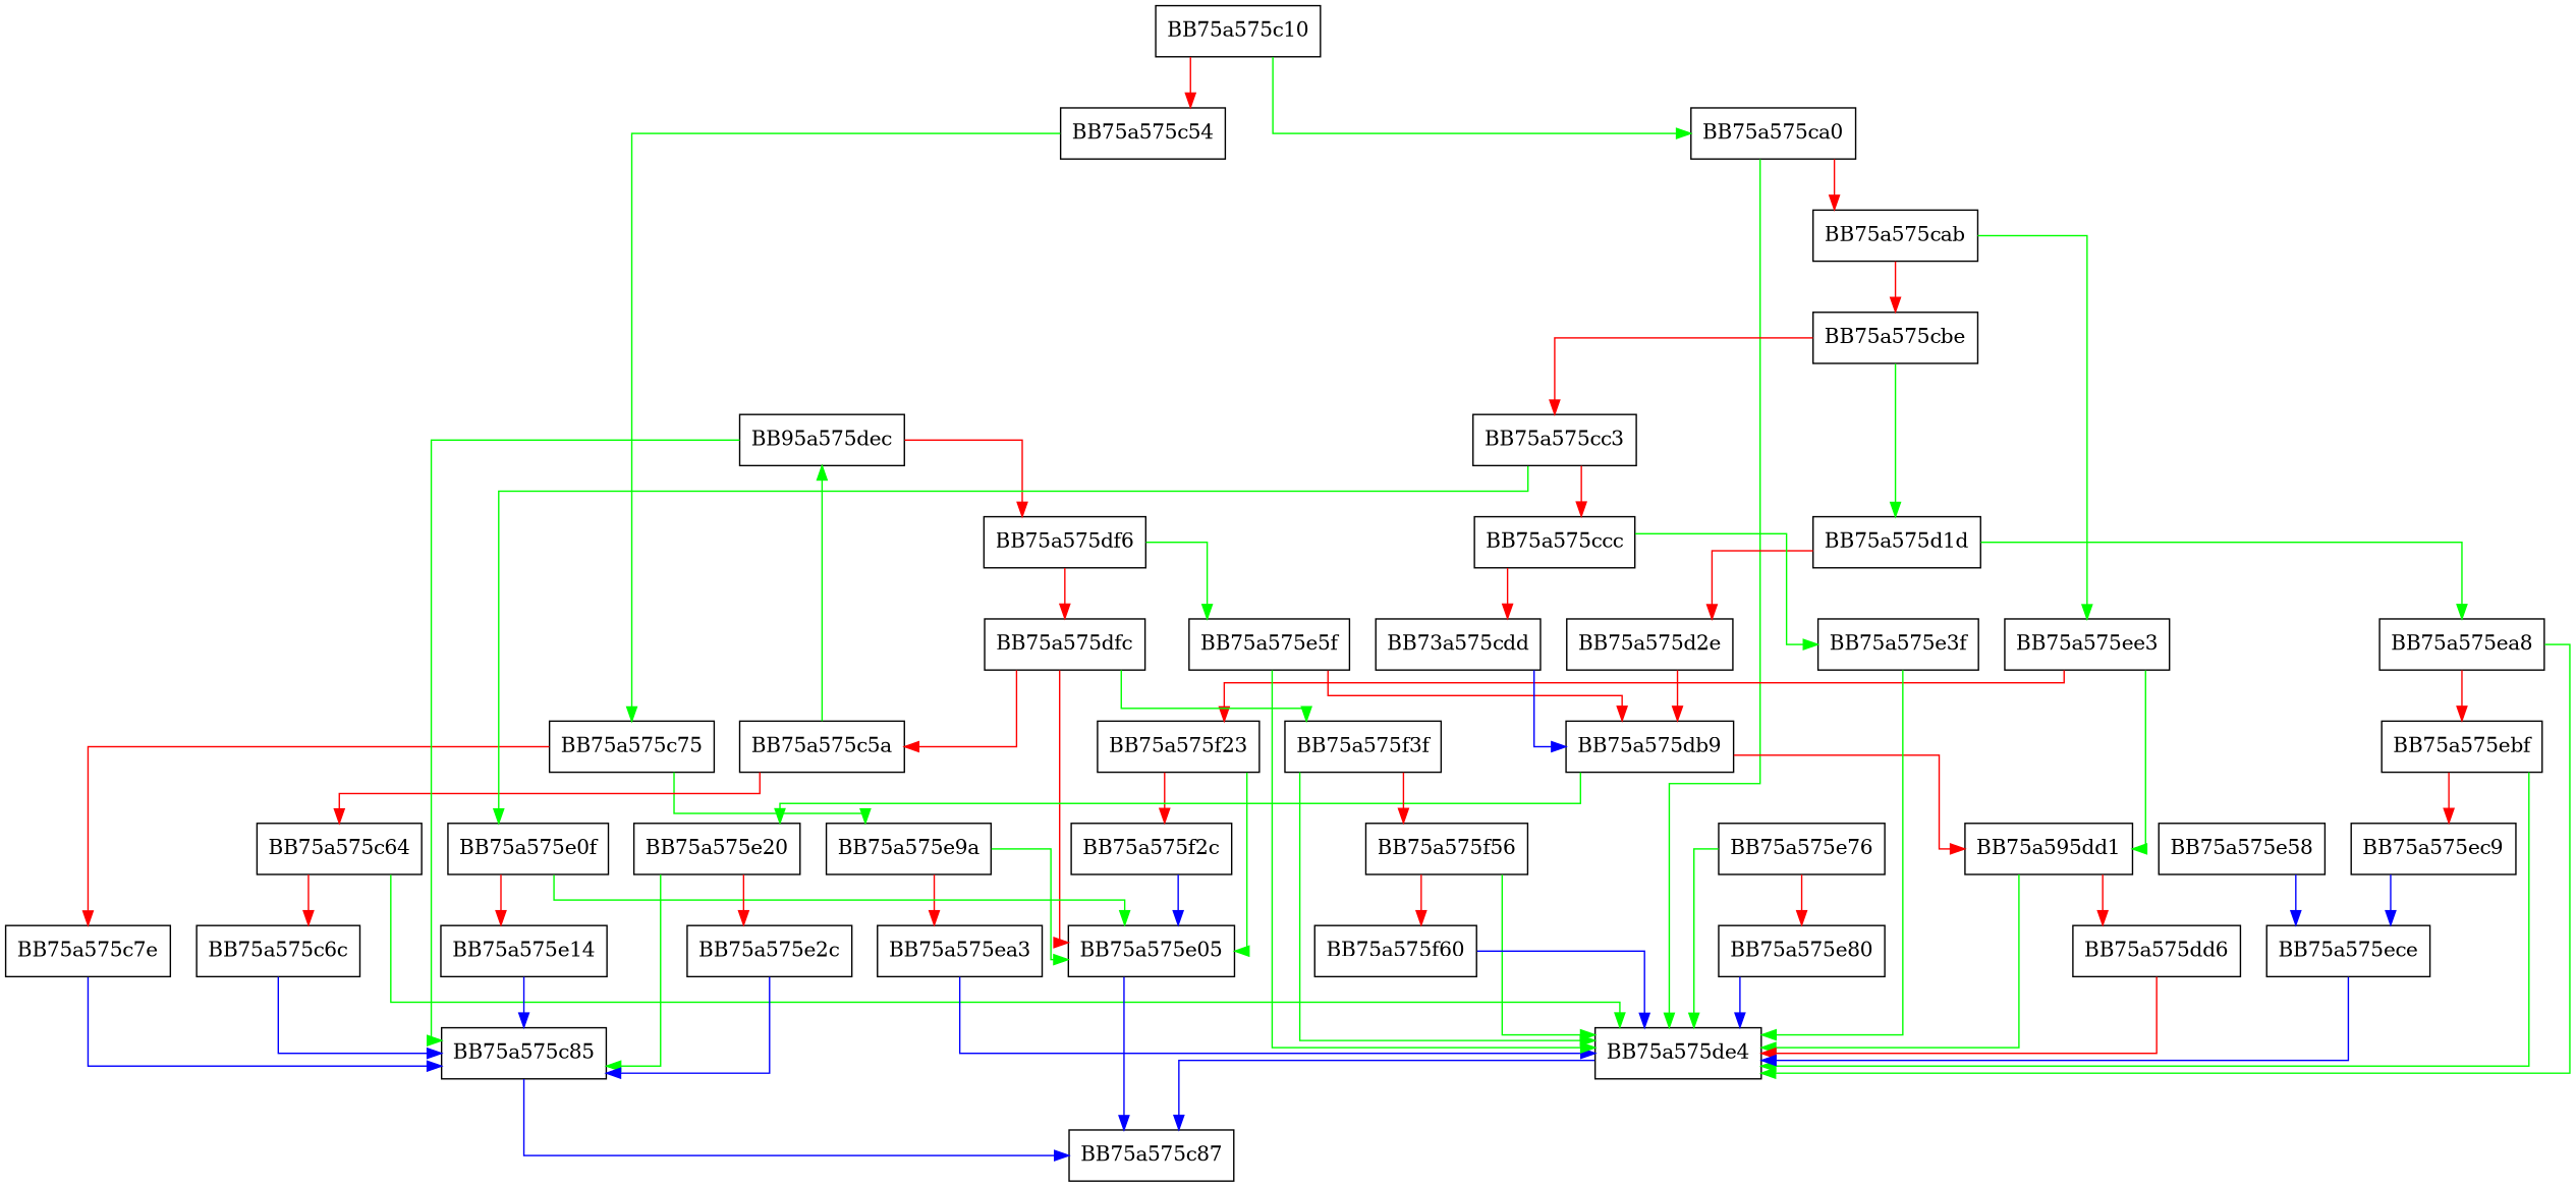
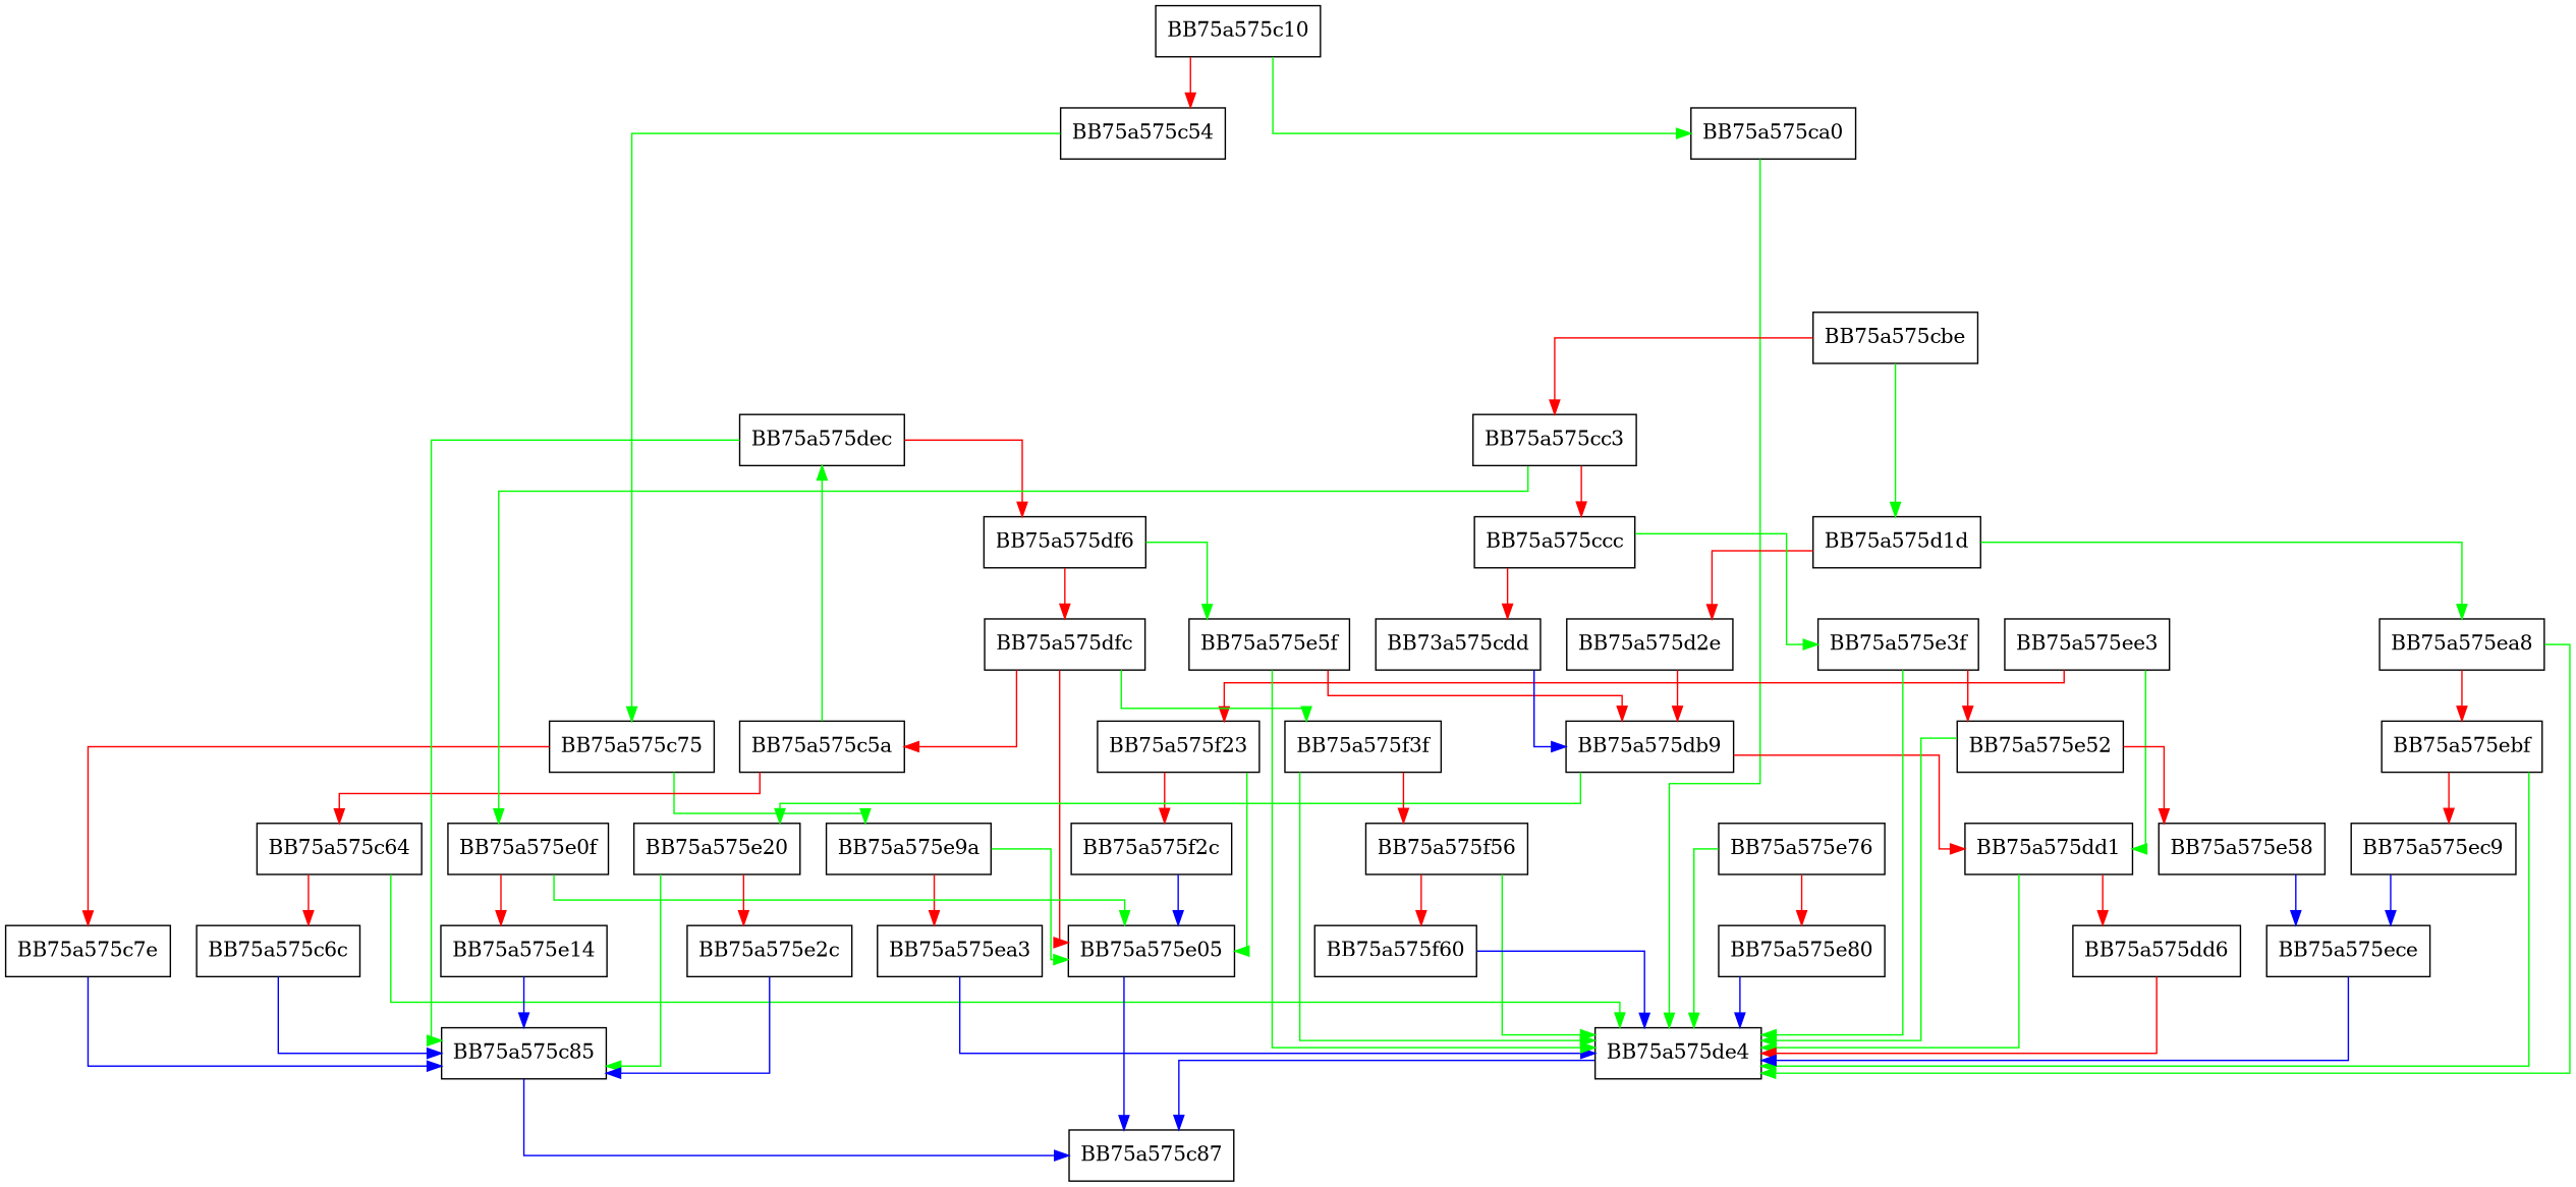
  digraph {
    splines=ortho
    node [shape=box]
    edge [color=red]
    BB75a575c10
    BB75a575ca0
    BB75a575c54
    BB75a575de4
-   BB75a575cab
    BB75a575c75
    BB75a575c87
    BB75a575ee3
    BB75a575cbe
    BB75a575e9a
    BB75a575c7e
    BB75a575c5a
-   BB75a575dec [label=BB95a575dec]
+   BB75a575dec
    BB75a575c64
    BB75a575e05
    BB75a575ea3
    BB75a575c85
    BB75a575df6
    BB75a575c6c
    BB75a575e5f
    BB75a575dfc
-   BB75a575dd1 [label=BB75a595dd1]
+   BB75a575dd1
    BB75a575f23
    BB75a575d1d
    BB75a575cc3
    BB75a575dd6
    BB75a575f2c
    BB75a575ea8
    BB75a575d2e
    BB75a575e0f
    BB75a575ccc
    BB75a575ebf
    BB75a575db9
    BB75a575e14
    BB75a575e3f
    n36 [label=BB73a575cdd]
+   BB75a575e52
    BB75a575e58
    BB75a575e20
    BB75a575e2c
    BB75a575ec9
    BB75a575f3f
    BB75a575e76
    BB75a575e80
    BB75a575f56
    BB75a575f60
    BB75a575ece
    BB75a575c10 -> BB75a575ca0 [color=green]
    BB75a575c10 -> BB75a575c54
    BB75a575ca0 -> BB75a575de4 [color=green]
-   BB75a575ca0 -> BB75a575cab
    BB75a575c54 -> BB75a575c75 [color=green]
    BB75a575de4 -> BB75a575c87 [color=blue]
-   BB75a575cab -> BB75a575ee3 [color=green]
-   BB75a575cab -> BB75a575cbe
    BB75a575c75 -> BB75a575e9a [color=green]
    BB75a575c75 -> BB75a575c7e
    BB75a575ee3 -> BB75a575dd1 [color=green]
    BB75a575ee3 -> BB75a575f23
    BB75a575cbe -> BB75a575d1d [color=green]
    BB75a575cbe -> BB75a575cc3
    BB75a575e9a -> BB75a575e05 [color=green]
    BB75a575e9a -> BB75a575ea3
    BB75a575c7e -> BB75a575c85 [color=blue]
    BB75a575c5a -> BB75a575dec [color=green]
    BB75a575c5a -> BB75a575c64
    BB75a575dec -> BB75a575c85 [color=green]
    BB75a575dec -> BB75a575df6
    BB75a575c64 -> BB75a575de4 [color=green]
    BB75a575c64 -> BB75a575c6c
    BB75a575e05 -> BB75a575c87 [color=blue]
    BB75a575ea3 -> BB75a575de4 [color=blue]
    BB75a575c85 -> BB75a575c87 [color=blue]
    BB75a575df6 -> BB75a575e5f [color=green]
    BB75a575df6 -> BB75a575dfc
    BB75a575c6c -> BB75a575c85 [color=blue]
    BB75a575e5f -> BB75a575de4 [color=green]
    BB75a575e5f -> BB75a575db9
    BB75a575dfc -> BB75a575c5a
    BB75a575dfc -> BB75a575e05
    BB75a575dfc -> BB75a575f3f [color=green]
    BB75a575dd1 -> BB75a575de4 [color=green]
    BB75a575dd1 -> BB75a575dd6
    BB75a575f23 -> BB75a575e05 [color=green]
    BB75a575f23 -> BB75a575f2c
    BB75a575d1d -> BB75a575ea8 [color=green]
    BB75a575d1d -> BB75a575d2e
    BB75a575cc3 -> BB75a575e0f [color=green]
    BB75a575cc3 -> BB75a575ccc
    BB75a575dd6 -> BB75a575de4
    BB75a575f2c -> BB75a575e05 [color=blue]
    BB75a575ea8 -> BB75a575de4 [color=green]
    BB75a575ea8 -> BB75a575ebf
    BB75a575d2e -> BB75a575db9
    BB75a575e0f -> BB75a575e05 [color=green]
    BB75a575e0f -> BB75a575e14
    BB75a575ccc -> BB75a575e3f [color=green]
    BB75a575ccc -> n36
    BB75a575ebf -> BB75a575de4 [color=green]
    BB75a575ebf -> BB75a575ec9
    BB75a575db9 -> BB75a575dd1
    BB75a575db9 -> BB75a575e20 [color=green]
    BB75a575e14 -> BB75a575c85 [color=blue]
    BB75a575e3f -> BB75a575de4 [color=green]
+   BB75a575e3f -> BB75a575e52
    n36 -> BB75a575db9 [color=blue]
+   BB75a575e52 -> BB75a575de4 [color=green]
+   BB75a575e52 -> BB75a575e58
    BB75a575e58 -> BB75a575ece [color=blue]
    BB75a575e20 -> BB75a575c85 [color=green]
    BB75a575e20 -> BB75a575e2c
    BB75a575e2c -> BB75a575c85 [color=blue]
    BB75a575ec9 -> BB75a575ece [color=blue]
    BB75a575f3f -> BB75a575de4 [color=green]
    BB75a575f3f -> BB75a575f56
    BB75a575e76 -> BB75a575de4 [color=green]
    BB75a575e76 -> BB75a575e80
    BB75a575e80 -> BB75a575de4 [color=blue]
    BB75a575f56 -> BB75a575de4 [color=green]
    BB75a575f56 -> BB75a575f60
    BB75a575f60 -> BB75a575de4 [color=blue]
    BB75a575ece -> BB75a575de4 [color=blue]
  }
